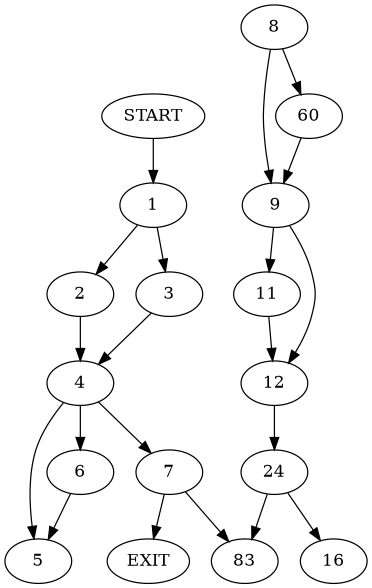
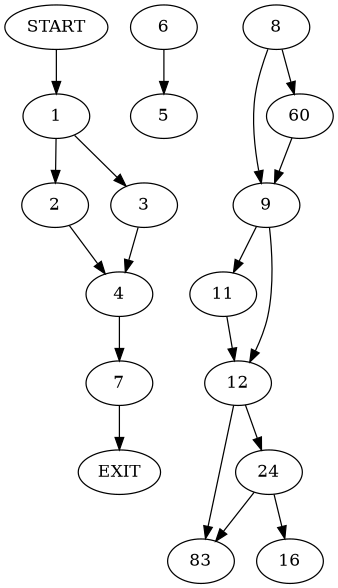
  digraph {
    n1 [label=START]
    1
    2
    3
    n5 [label=EXIT]
    4
    5
    6
    7
    8
    9
    n12 [label=60]
    11
    12
    n15 [label=83]
    n16 [label=24]
    16
    n1 -> 1
    1 -> 2
    1 -> 3
    2 -> 4
    3 -> 4
-   4 -> 5
-   4 -> 6
    4 -> 7
    6 -> 5
    7 -> n5
    8 -> 9
    8 -> n12
    9 -> 11
    9 -> 12
    n12 -> 9
    11 -> 12
-   7 -> n15
+   12 -> n15
    12 -> n16
    n16 -> n15
    n16 -> 16
  }
